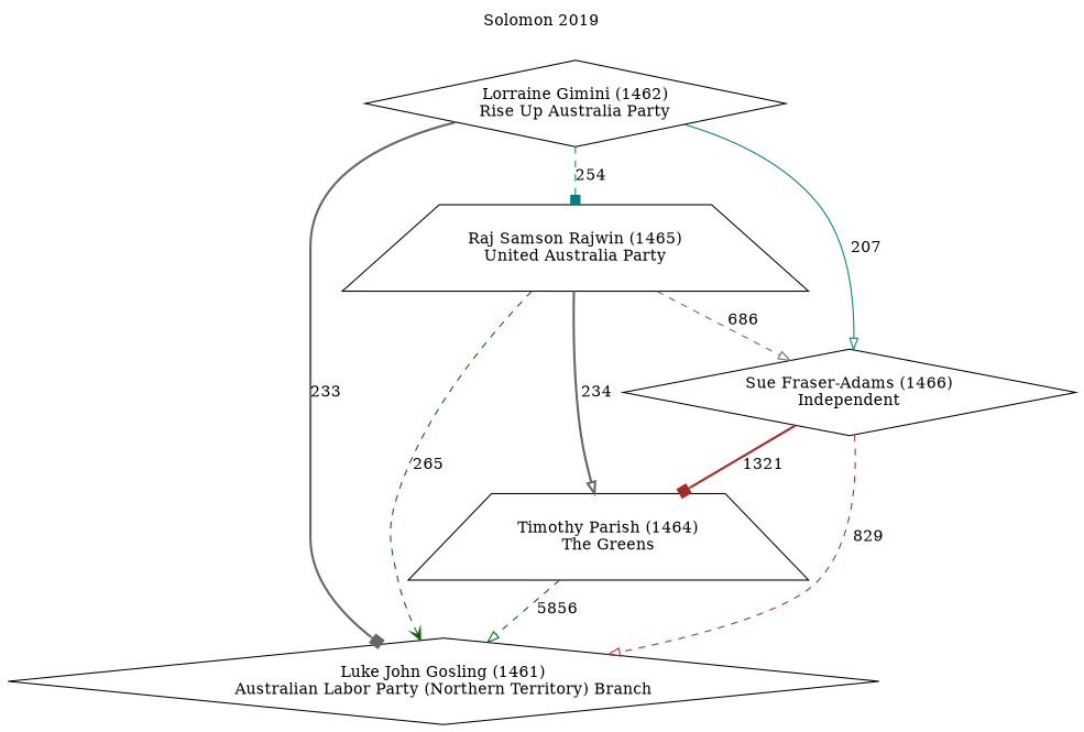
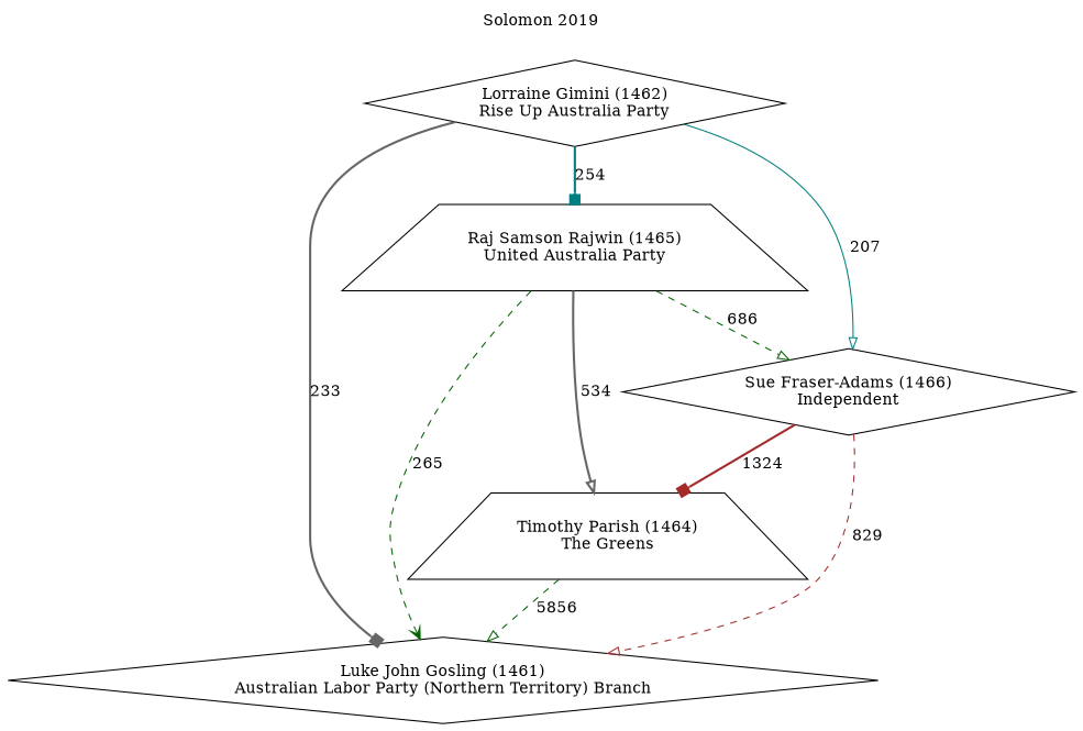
  digraph {
    label="Solomon 2019"
    labelloc=t
    mclimit=10
    node [shape=diamond]
    edge [arrowhead=onormal color=darkgreen style=bold]
    n1 [label="Lorraine Gimini (1462)\nRise Up Australia Party"]
    n2 [label="Luke John Gosling (1461)\nAustralian Labor Party (Northern Territory) Branch"]
    n3 [label="Raj Samson Rajwin (1465)\nUnited Australia Party" shape=trapezium]
    n4 [label="Sue Fraser-Adams (1466)\nIndependent"]
    n5 [label="Timothy Parish (1464)\nThe Greens" shape=trapezium]
    n1 -> n2 [arrowhead=box color=gray40 label=233]
-   n1 -> n3 [arrowhead=box color=teal label=254 style=dashed]
+   n1 -> n3 [arrowhead=box color=teal label=254]
    n1 -> n4 [color=teal label=207 style=solid]
    n3 -> n2 [arrowhead=vee label=265 style=dashed]
-   n3 -> n4 [color=gray40 label=686 style=dashed]
-   n3 -> n5 [color=gray40 label=234]
+   n3 -> n4 [label=686 style=dashed]
+   n3 -> n5 [color=gray40 label=534]
    n4 -> n2 [color=brown label=829 style=dashed]
-   n4 -> n5 [arrowhead=box color=brown label=1321]
+   n4 -> n5 [arrowhead=box color=brown label=1324]
    n5 -> n2 [label=5856 style=dashed]
  }
